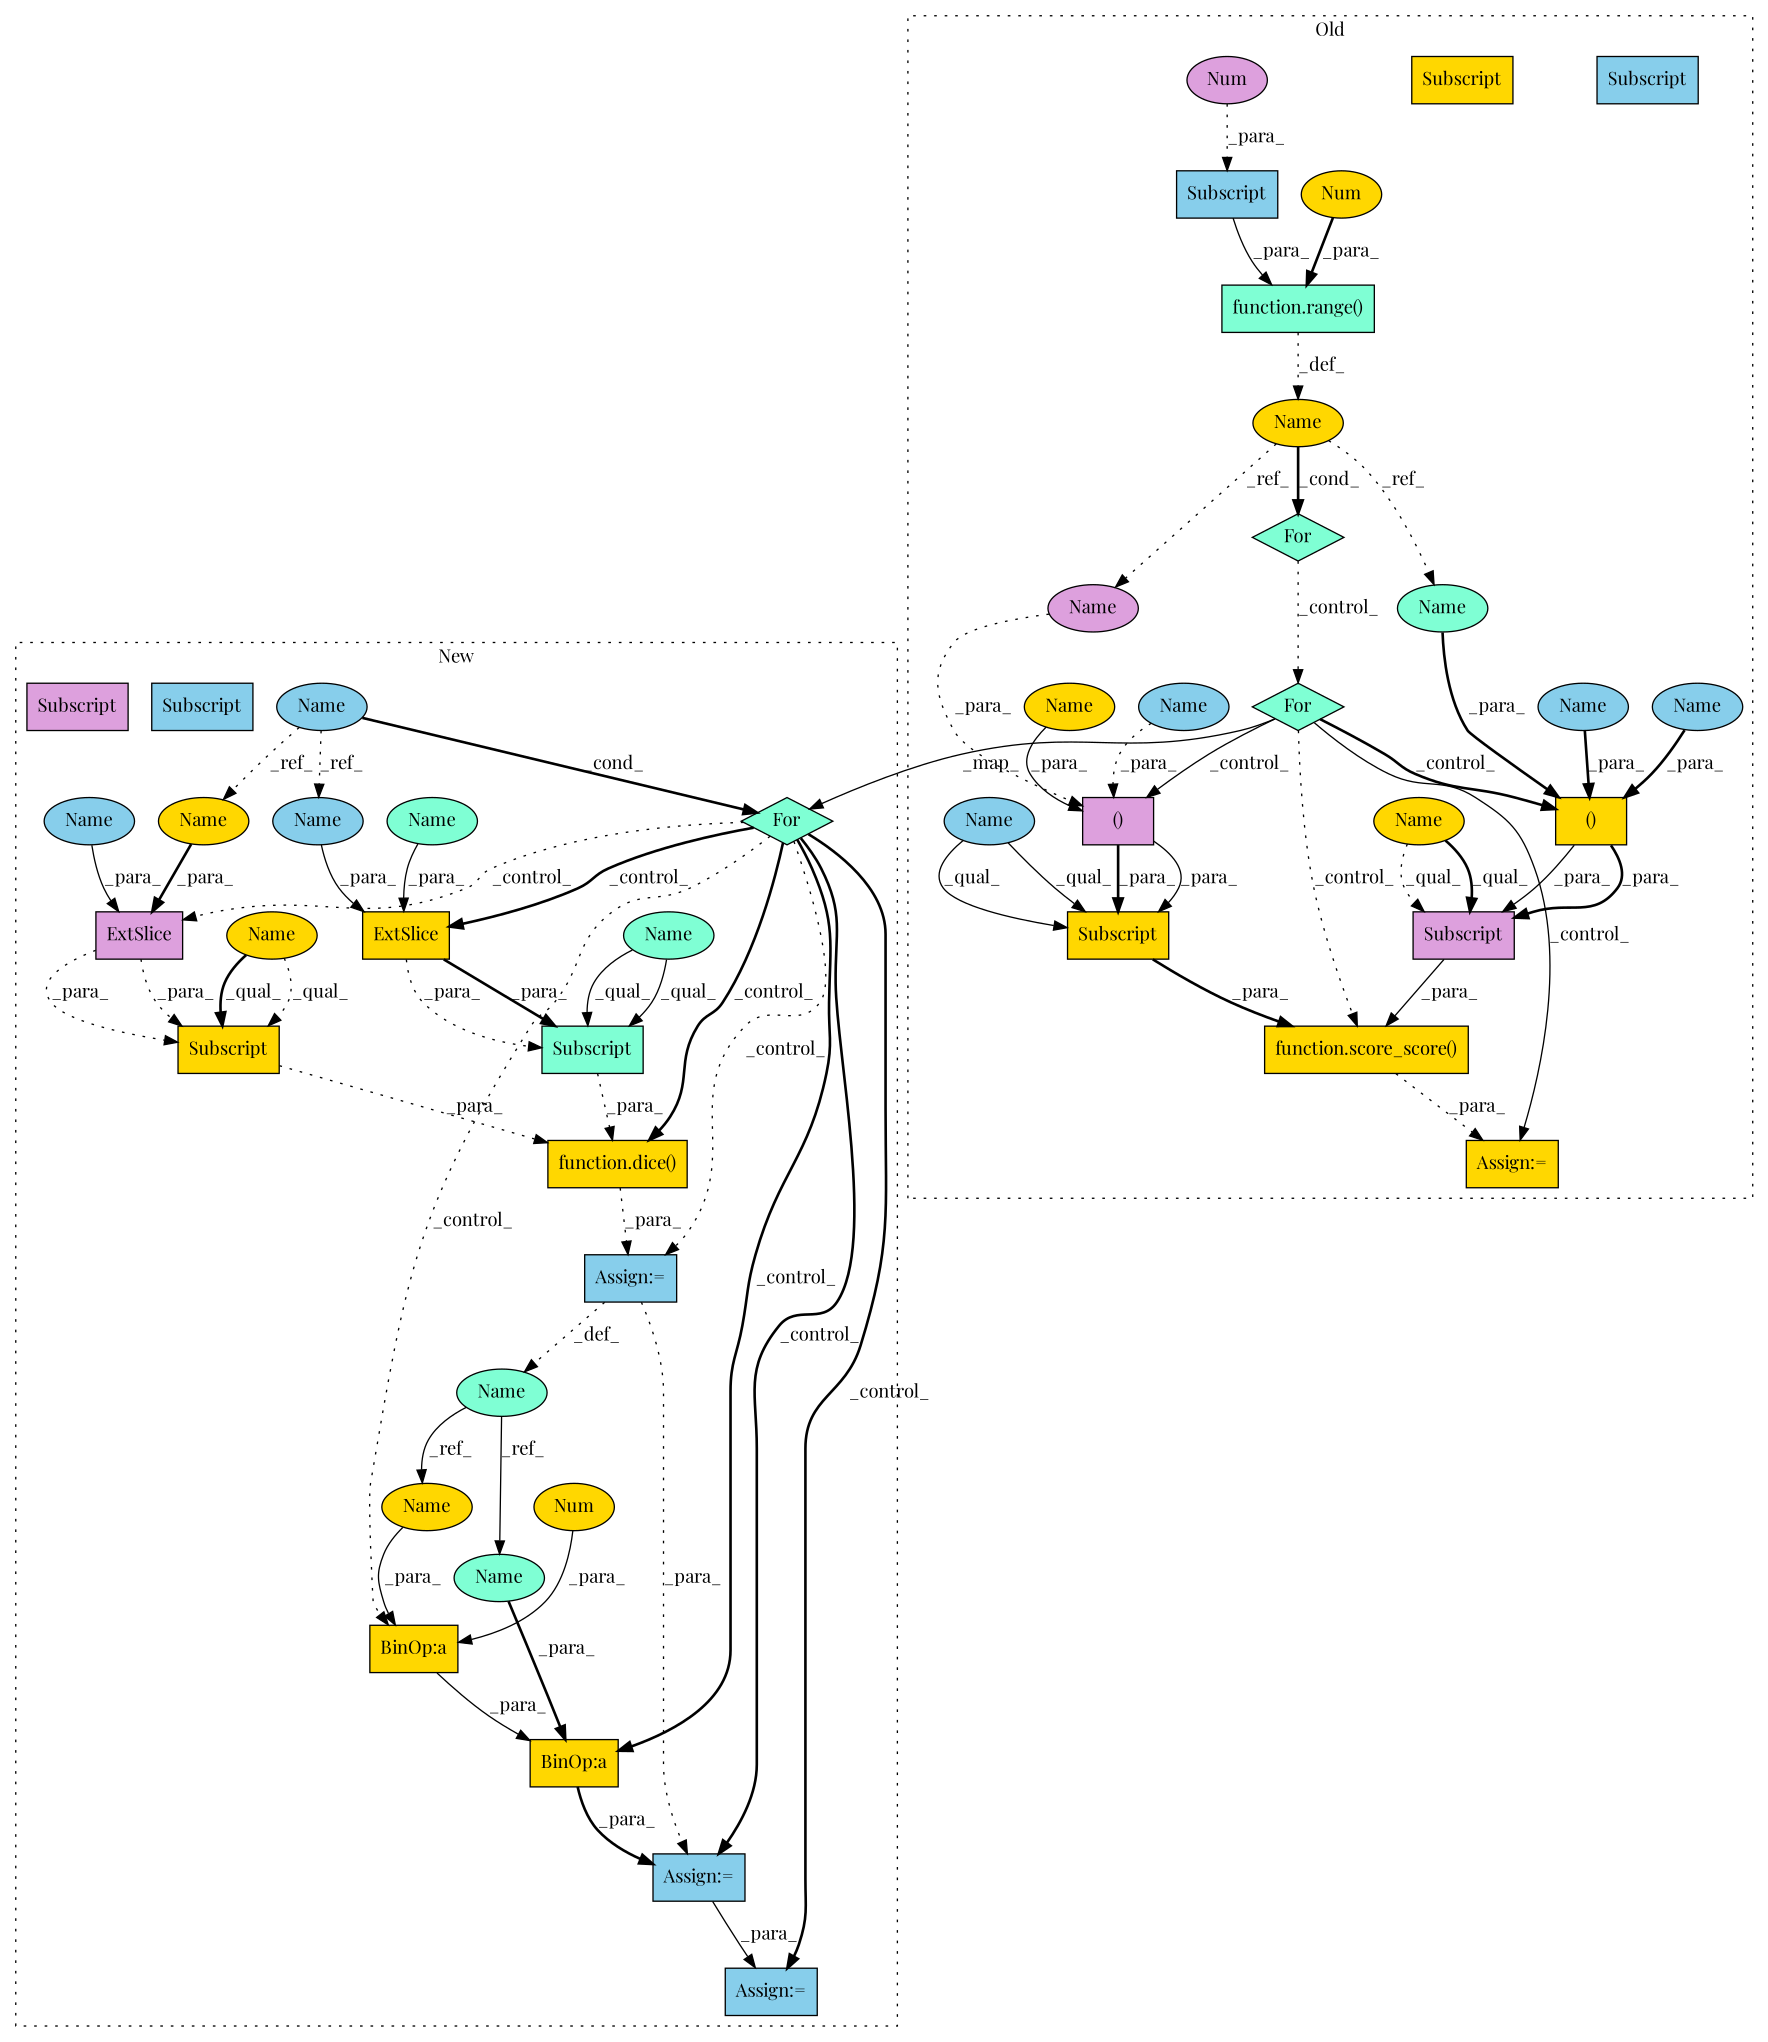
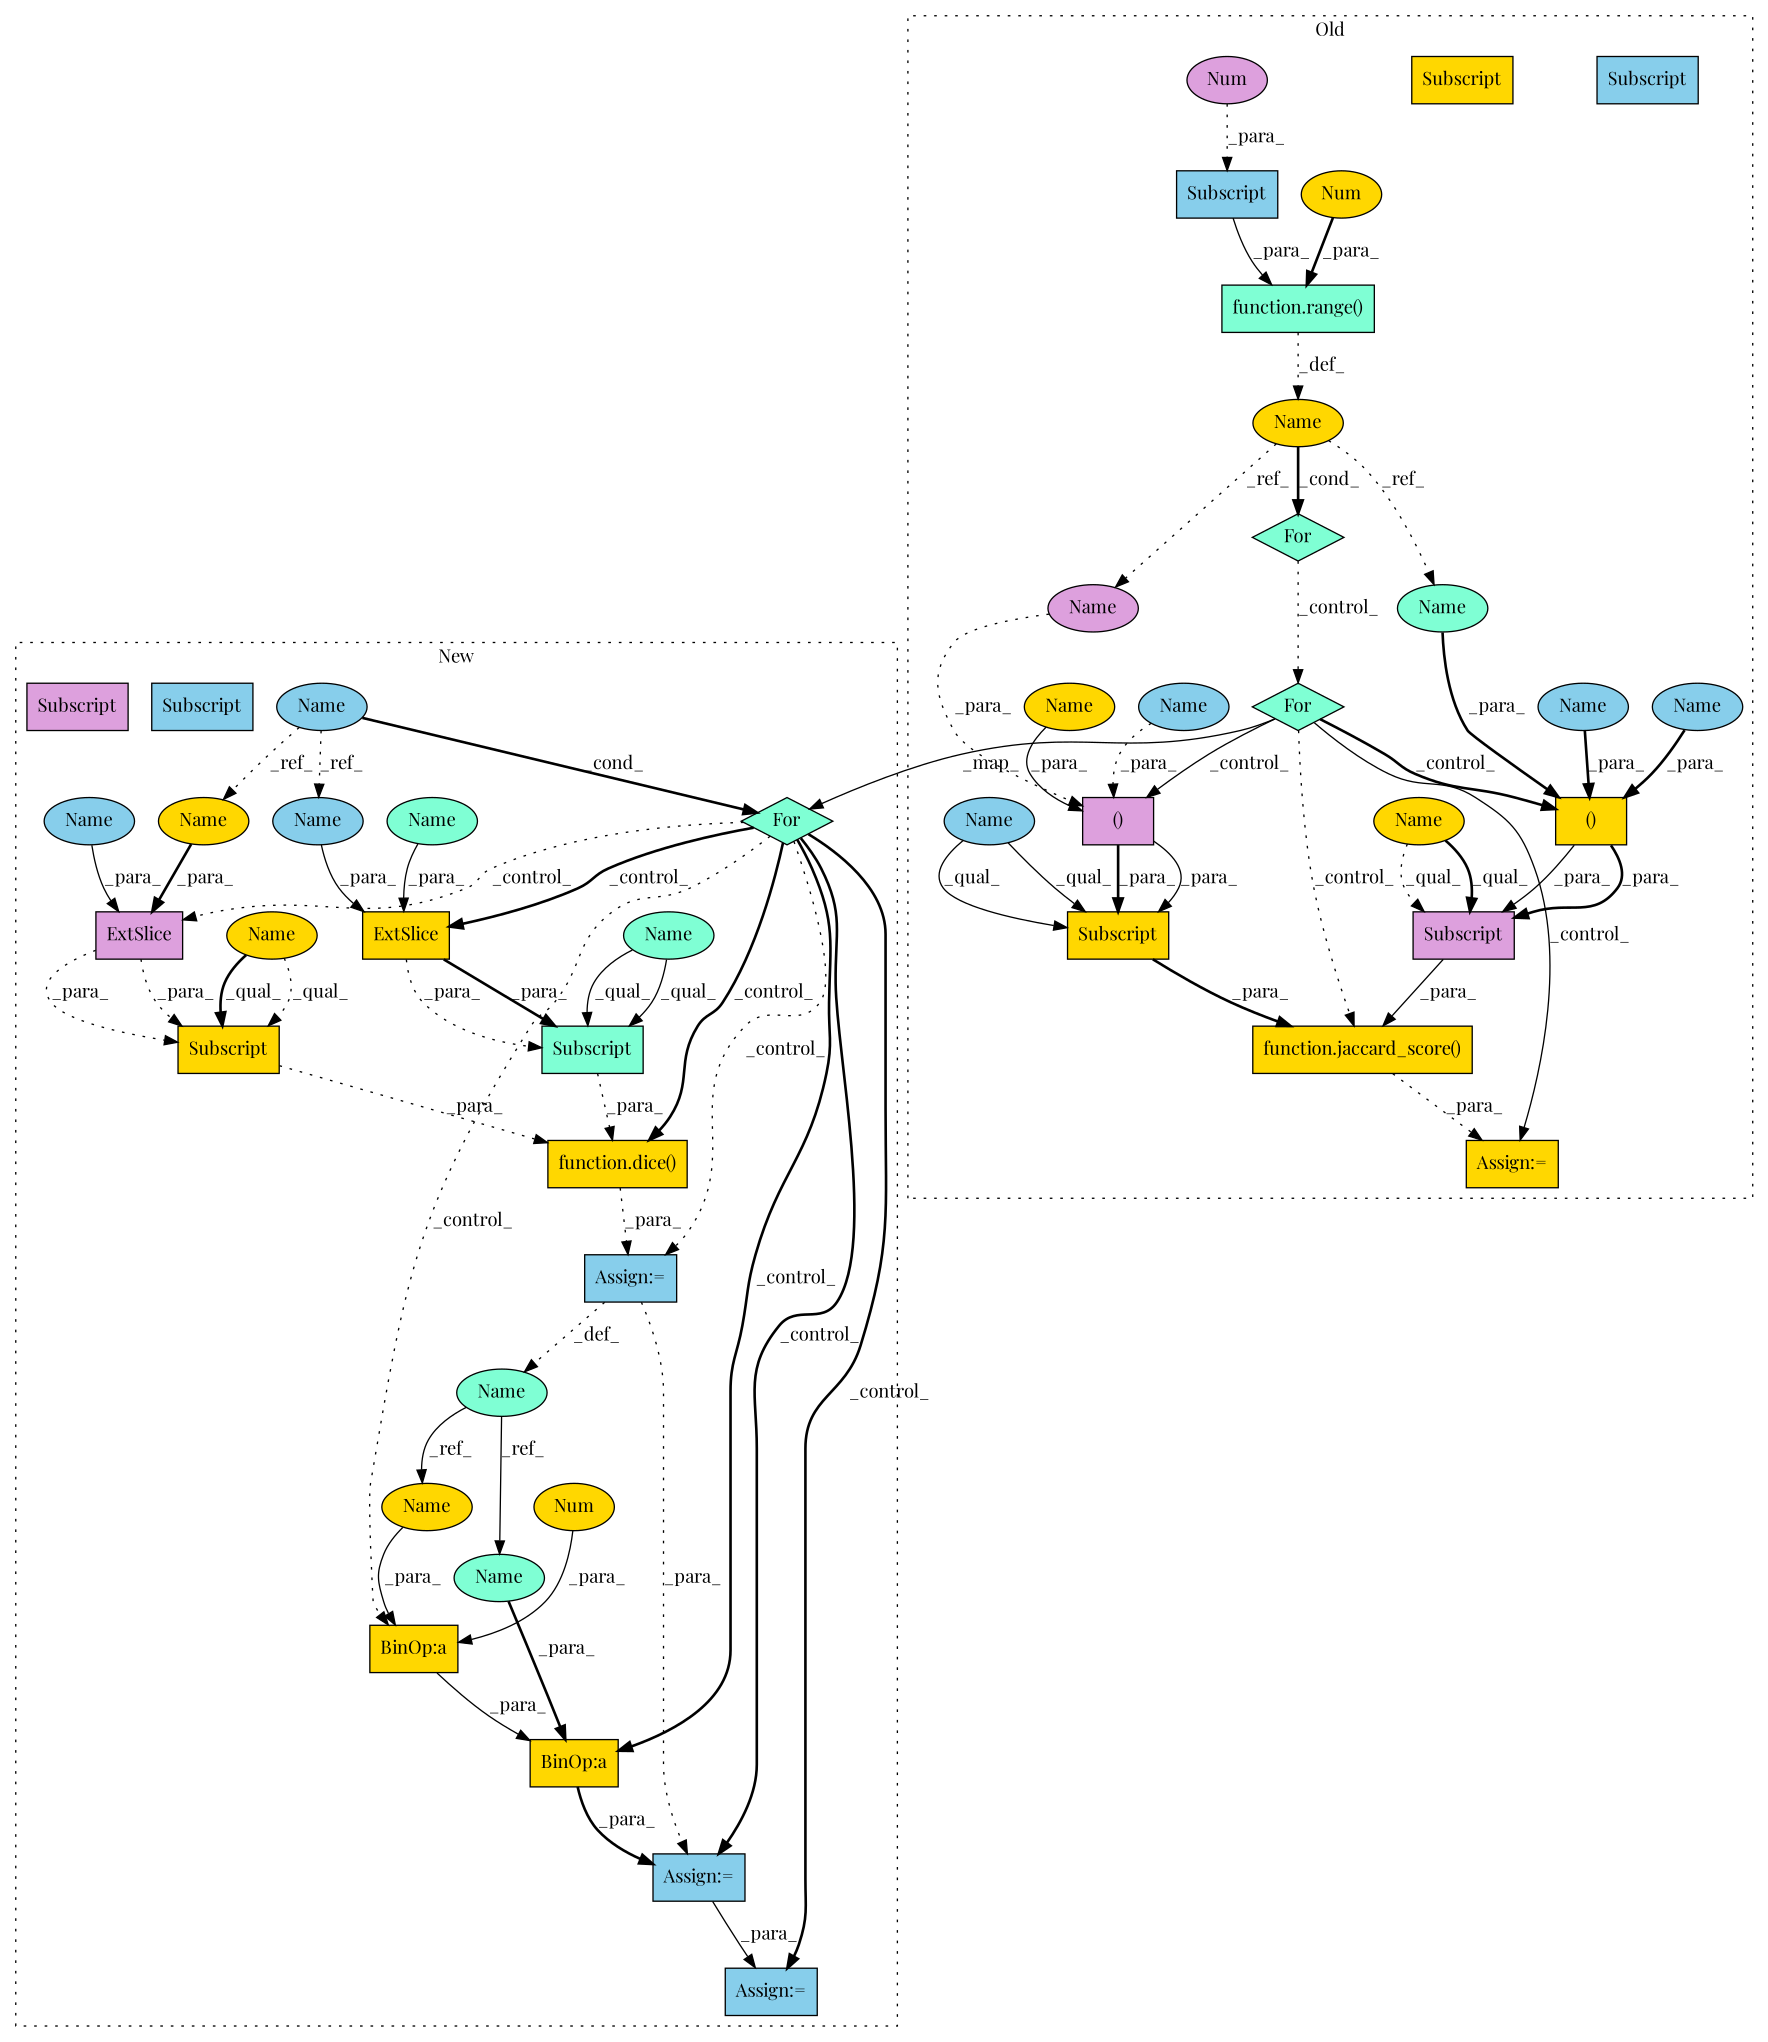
  digraph {
    fontname="Playfair Display"
    node [a=87 l=1 s="7786,0" shape=box style=filled fillcolor=gold fontname="Playfair Display"]
    edge [style=dotted fontname="Playfair Display"]
-   n1 [a=75 l="35,95" label="function.score_score()" s="7706,7809"]
+   n1 [a=75 l="35,95" label="function.jaccard_score()" s="7706,7809"]
    n2 [a=54 l=8 label="()" s=7800]
    n3 [a=54 l=8 label="()" s=7755 fillcolor=plum]
    n4 [a=63 l="23,0" label=Subscript fillcolor=skyblue]
    n5 [a=63 l="23,0" label=Subscript s="7741,0"]
    n6 [a=75 l="6,1" label="function.range()" s="7523,7553" fillcolor=aquamarine]
    n7 [a=63 l="21,0" label=Subscript s="7532,0" fillcolor=skyblue]
    n8 [label=Name s=7518 shape=ellipse]
    n9 [a=107 l="4,14" label=For s="7564,7613" shape=diamond fillcolor=aquamarine]
    n10 [a=76 label=Num s=7529 shape=ellipse]
    n11 [a=107 l="4,10" label=For s="7514,7554" shape=diamond fillcolor=aquamarine]
    n12 [a=76 label=Num s=7551 shape=ellipse fillcolor=plum]
    n13 [a=68 l=4 label="Assign:=" s=7702]
    n14 [label=Name s=7799 shape=ellipse fillcolor=aquamarine]
    n15 [label=Name s=7754 shape=ellipse fillcolor=plum]
    n16 [l=12 label=Name s=7786 shape=ellipse]
    n17 [a=63 l="23,0" label=Subscript fillcolor=plum]
    n18 [a=63 l="23,0" label=Subscript s="7741,0"]
    n19 [l=12 label=Name s=7741 shape=ellipse fillcolor=skyblue]
    n20 [l=3 label=Name s=7760 shape=ellipse fillcolor=skyblue]
    n21 [l=3 label=Name s=7805 shape=ellipse fillcolor=skyblue]
    n22 [label=Name s=7802 shape=ellipse fillcolor=skyblue]
    n23 [label=Name s=7757 shape=ellipse]
    n24 [a=75 l="5,1" label="function.dice()" s="7665,7718"]
    n25 [a=82 l=3 label="BinOp:a" s=7859]
    n26 [label=Name s=7475 shape=ellipse fillcolor=skyblue]
    n27 [a=82 l=3 label="BinOp:a" s=7864]
    n28 [a=63 l="23,0" label=Subscript s="7695,0" fillcolor=skyblue]
    n29 [a=63 l="23,0" label=Subscript s="7670,0" fillcolor=plum]
    n30 [l=10 label=Name s=7652 shape=ellipse fillcolor=aquamarine]
    n31 [a=107 l="4,68" label=For s="7471,7520" shape=diamond fillcolor=aquamarine]
    n32 [a=85 l=12 label=ExtSlice s=7695]
    n33 [a=85 l=12 label=ExtSlice s=7670 fillcolor=plum]
    n34 [a=76 label=Num s=7863 shape=ellipse]
    n35 [a=68 l=3 label="Assign:=" s=7846 fillcolor=skyblue]
    n36 [a=68 l=4 label="Assign:=" s=7898 fillcolor=skyblue]
    n37 [a=68 l=3 label="Assign:=" s=7662 fillcolor=skyblue]
    n38 [l=3 label=Name s=7689 shape=ellipse fillcolor=skyblue]
    n39 [l=3 label=Name s=7714 shape=ellipse fillcolor=aquamarine]
    n40 [a=63 l="23,0" label=Subscript s="7670,0"]
    n41 [l=12 label=Name s=7670 shape=ellipse]
    n42 [a=63 l="23,0" label=Subscript s="7695,0" fillcolor=aquamarine]
    n43 [l=12 label=Name s=7695 shape=ellipse fillcolor=aquamarine]
    n44 [l=10 label=Name s=7867 shape=ellipse]
    n45 [l=10 label=Name s=7849 shape=ellipse fillcolor=aquamarine]
    n46 [label=Name s=7686 shape=ellipse]
    n47 [label=Name s=7711 shape=ellipse fillcolor=skyblue]
    subgraph cluster_1 {
      label=Old
      style=dotted
      n1
      n2
      n3
      n4
      n5
      n6
      n7
      n8
      n9
      n10
      n11
      n12
      n13
      n14
      n15
      n16
      n17
      n18
      n19
      n20
      n21
      n22
      n23
    }
    subgraph cluster_2 {
      label=New
      style=dotted
      n24
      n25
      n26
      n27
      n28
      n29
      n30
      n31
      n32
      n33
      n34
      n35
      n36
      n37
      n38
      n39
      n40
      n41
      n42
      n43
      n44
      n45
      n46
      n47
    }
    n1 -> n13 [label=_para_]
    n2 -> n17 [label=_para_ style=solid]
    n2 -> n17 [label=_para_ style=bold]
    n3 -> n18 [label=_para_ style=bold]
    n3 -> n18 [label=_para_ style=solid]
    n6 -> n8 [label=_def_]
    n7 -> n6 [label=_para_ style=solid]
    n8 -> n11 [label=_cond_ style=bold]
    n8 -> n14 [label=_ref_]
    n8 -> n15 [label=_ref_]
    n9 -> n1 [label=_control_]
    n9 -> n2 [label=_control_ style=bold]
    n9 -> n3 [label=_control_ style=solid]
    n9 -> n13 [label=_control_ style=solid]
    n9 -> n31 [label=_map_ style=solid]
    n10 -> n6 [label=_para_ style=bold]
    n11 -> n9 [label=_control_]
    n12 -> n7 [label=_para_]
    n14 -> n2 [label=_para_ style=bold]
    n15 -> n3 [label=_para_]
    n16 -> n17 [label=_qual_ style=bold]
    n16 -> n17 [label=_qual_]
    n17 -> n1 [label=_para_ style=solid]
    n18 -> n1 [label=_para_ style=bold]
    n19 -> n18 [label=_qual_ style=solid]
    n19 -> n18 [label=_qual_ style=solid]
    n20 -> n3 [label=_para_]
    n21 -> n2 [label=_para_ style=bold]
    n22 -> n2 [label=_para_ style=bold]
    n23 -> n3 [label=_para_ style=solid]
    n24 -> n37 [label=_para_]
    n25 -> n35 [label=_para_ style=bold]
    n26 -> n31 [label=_cond_ style=bold]
    n26 -> n46 [label=_ref_]
    n26 -> n47 [label=_ref_]
    n27 -> n25 [label=_para_ style=solid]
    n30 -> n44 [label=_ref_ style=solid]
    n30 -> n45 [label=_ref_ style=solid]
    n31 -> n24 [label=_control_ style=bold]
    n31 -> n25 [label=_control_ style=bold]
    n31 -> n27 [label=_control_]
    n31 -> n32 [label=_control_ style=bold]
    n31 -> n33 [label=_control_]
    n31 -> n35 [label=_control_ style=bold]
    n31 -> n36 [label=_control_ style=bold]
    n31 -> n37 [label=_control_]
    n32 -> n42 [label=_para_ style=bold]
    n32 -> n42 [label=_para_]
    n33 -> n40 [label=_para_]
    n33 -> n40 [label=_para_]
    n34 -> n27 [label=_para_ style=solid]
    n35 -> n36 [label=_para_ style=solid]
    n37 -> n30 [label=_def_]
    n37 -> n35 [label=_para_]
    n38 -> n33 [label=_para_ style=solid]
    n39 -> n32 [label=_para_ style=solid]
    n40 -> n24 [label=_para_]
    n41 -> n40 [label=_qual_]
    n41 -> n40 [label=_qual_ style=bold]
    n42 -> n24 [label=_para_]
    n43 -> n42 [label=_qual_ style=solid]
    n43 -> n42 [label=_qual_ style=solid]
    n44 -> n27 [label=_para_ style=solid]
    n45 -> n25 [label=_para_ style=bold]
    n46 -> n33 [label=_para_ style=bold]
    n47 -> n32 [label=_para_ style=solid]
  }
